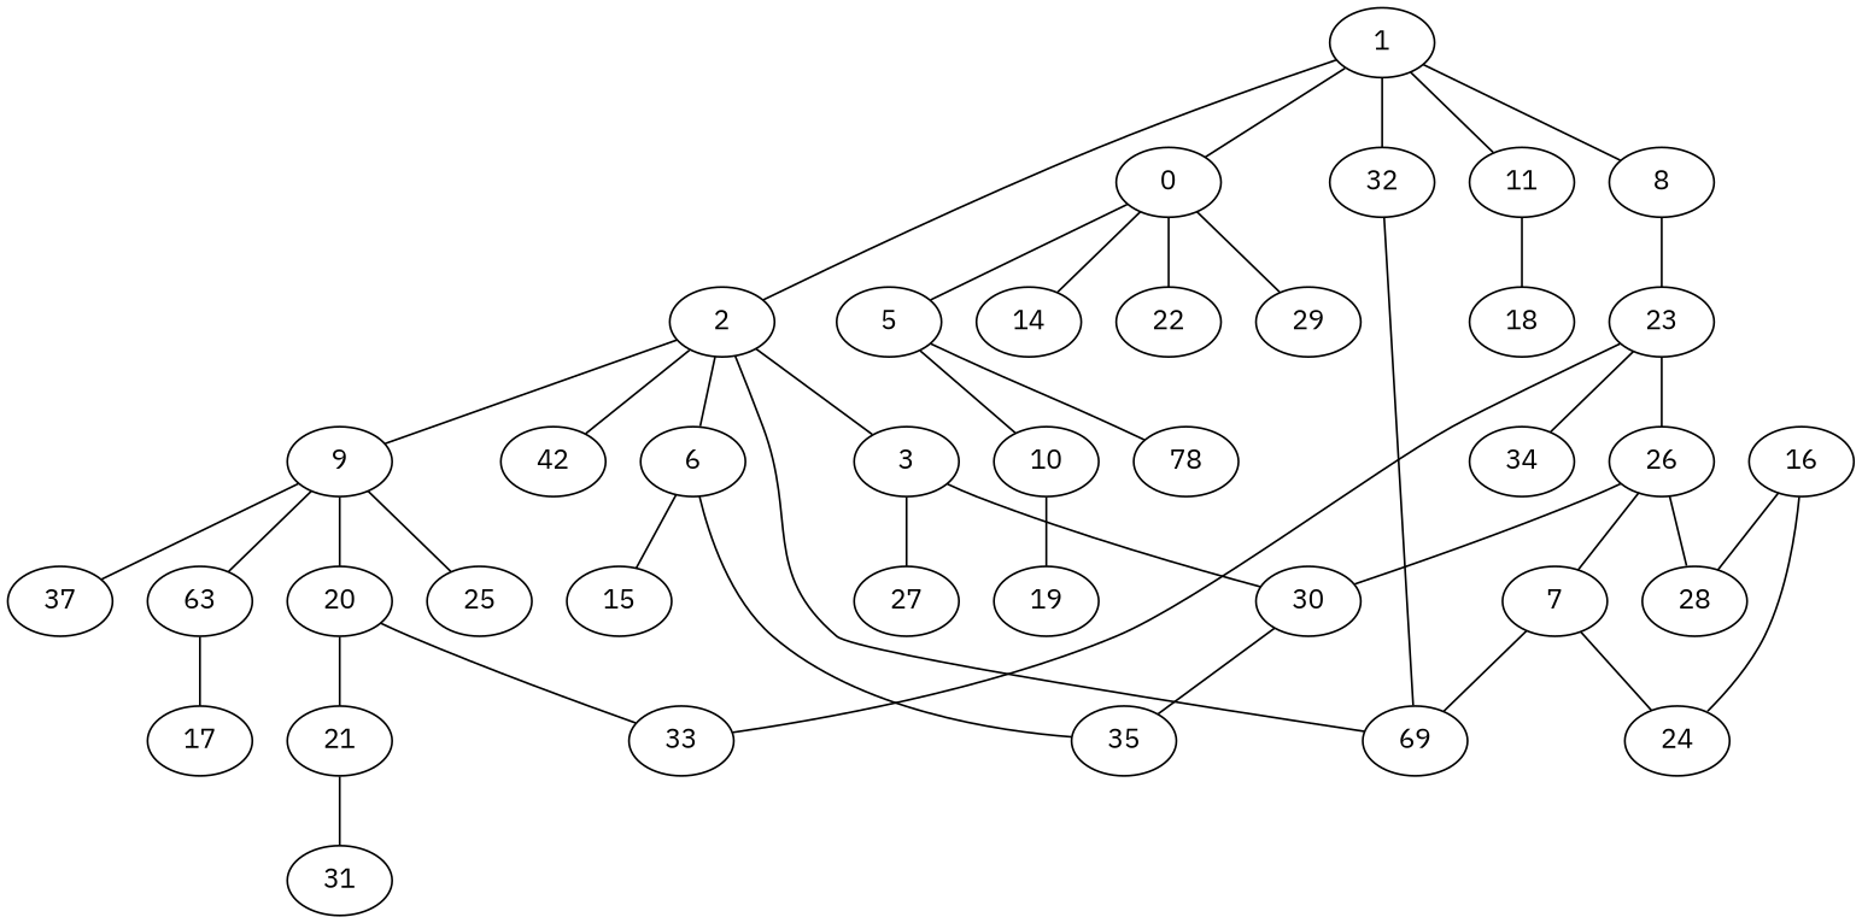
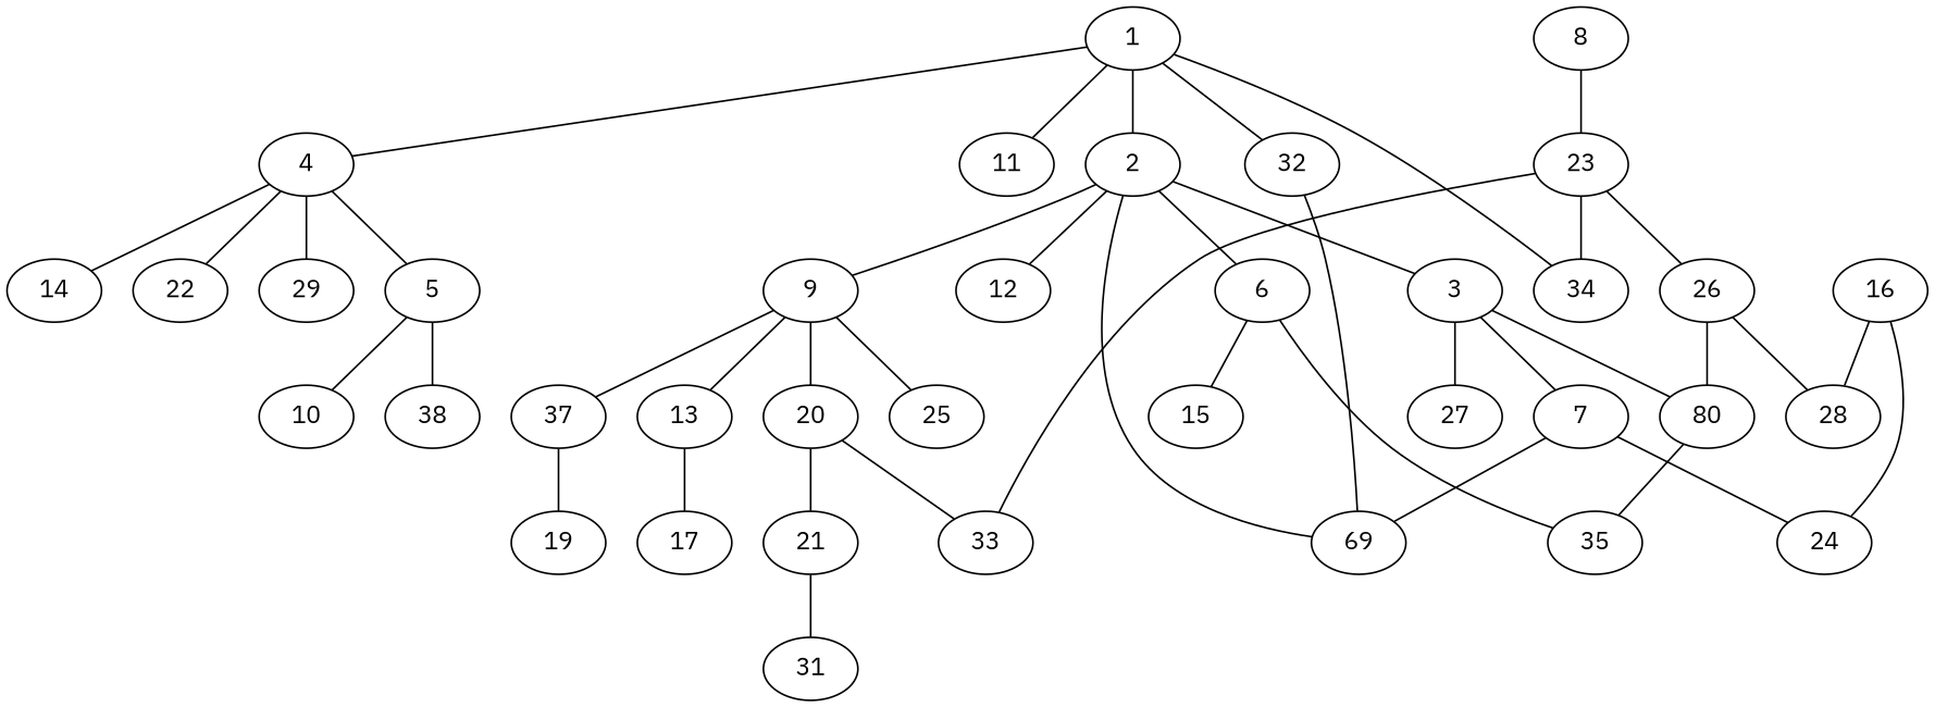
  graph {
    fontname="IBM Plex Sans"
    node [fontname="IBM Plex Sans"]
    edge [fontname="IBM Plex Sans"]
    1
    2
-   4 [label=0]
+   4
    8
    11
    32
    3
    6
    9
-   12 [label=42]
+   12
    n11 [label=69]
    5
    14
    22
    29
    23
-   18
    7
    27
-   30
+   30 [label=80]
    15
    35
-   13 [label=63]
+   13
    20
    25
    37
    10
-   38 [label=78]
+   38
    33
    26
    34
    24
    16
    28
    17
    21
    19
    31
    1 -- 2
    1 -- 4
-   1 -- 8
+   1 -- 34
    1 -- 11
    1 -- 32
    2 -- 3
    2 -- 6
    2 -- 9
    2 -- 12
    2 -- n11
    4 -- 5
    4 -- 14
    4 -- 22
    4 -- 29
    8 -- 23
-   11 -- 18
    32 -- n11
-   26 -- 7
+   3 -- 7
    3 -- 27
    3 -- 30
    6 -- 15
    6 -- 35
    9 -- 13
    9 -- 20
    9 -- 25
    9 -- 37
    5 -- 10
    5 -- 38
    23 -- 33
    23 -- 26
    23 -- 34
    7 -- n11
    7 -- 24
    30 -- 35
    13 -- 17
    20 -- 33
    20 -- 21
-   10 -- 19
+   37 -- 19
    26 -- 30
    26 -- 28
    16 -- 24
    16 -- 28
    21 -- 31
  }
